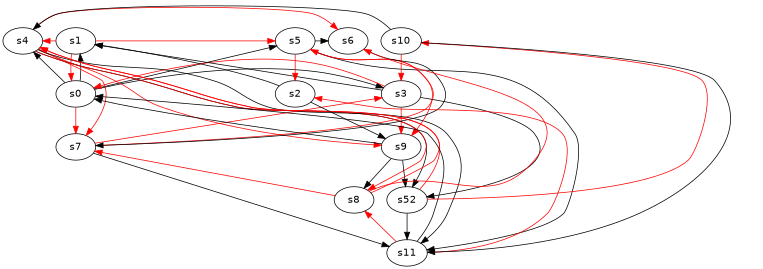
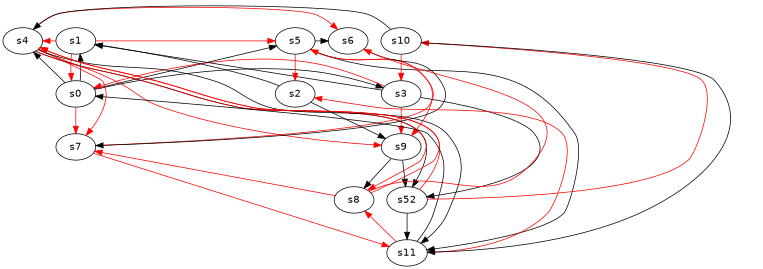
  digraph {
    fontname="DejaVu Sans"
    node [fontname="DejaVu Sans" player=1]
    edge [color=red fontname="DejaVu Sans"]
    s0 [player=0]
    s1 [player=0]
    s3
    s4 [player=0]
    s5
    s7 [player=0]
    s9
    n8 [label=s52 player=0]
    s6
    s8
    s11
    s2
    s10 [player=0]
    s0 -> s1 [color=black constraint="time % 2 == 1 || time % 3 == 0"]
    s0 -> s3 [color=black constraint="time % 4 == 2"]
    s0 -> s4 [color=black constraint="time % 3 == 1 && time % 3 == 2"]
    s0 -> s5 [color=black constraint="!(time % 6 == 4)"]
    s0 -> s7
    s1 -> s0
    s1 -> s4 [constraint="time % 5 == 1"]
    s1 -> s5 [constraint="time % 4 == 2 && time % 3 == 0"]
    s3 -> s0 [constraint="time % 2 == 1 || time % 3 == 1"]
    s3 -> s1 [color=black constraint="time % 8 == 6"]
    s3 -> s9
    s3 -> n8 [color=black constraint="time % 5 == 2"]
    s4 -> s7 [constraint="time % 4 == 0 && time % 4 == 2"]
    s4 -> s9 [constraint="!(time % 5 == 0)"]
    s4 -> n8 [color=black constraint="time == 8 || time == 24"]
    s4 -> s6 [constraint="time % 8 == 7"]
    s4 -> s8 [constraint="time % 5 == 1"]
    s4 -> s11 [color=black constraint="time % 7 == 5"]
    s5 -> s9 [constraint="time % 4 == 2 && time % 5 == 4"]
    s5 -> s6 [color=black constraint="time % 2 == 0"]
    s5 -> s11 [color=black constraint="time % 3 == 0 || time % 3 == 0"]
    s5 -> s2
-   s7 -> s3 [constraint="time % 3 == 1 || time % 5 == 3"]
    s7 -> s5 [constraint="time % 4 == 2 || time % 5 == 0"]
-   s7 -> s11 [color=black constraint="time % 4 == 1 || time % 4 == 2"]
-   s9 -> s0 [color=black constraint="time % 3 == 0 && time % 4 == 1"]
+   s7 -> s11 [constraint="time % 4 == 1 || time % 4 == 2"]
    s9 -> n8 [color=black]
    s9 -> s8 [color=black]
    n8 -> s4 [constraint="time % 2 == 1 || time % 4 == 0"]
    n8 -> s11 [color=black]
    n8 -> s10 [constraint="time == 1 || time == 9 || time == 17 || time == 18"]
    s6 -> s7 [color=black constraint="time % 4 == 0 && time % 4 == 2"]
    s8 -> s4 [constraint="time % 5 == 0 || time % 4 == 3"]
    s8 -> s7 [constraint="time % 2 == 1 || time % 3 == 0"]
    s8 -> s6 [constraint="!(time % 4 == 0)"]
    s11 -> s0 [color=black constraint="time == 7 || time == 18"]
    s11 -> s8 [constraint="!(time % 6 == 5)"]
    s11 -> s2 [constraint="time % 2 == 1"]
    s2 -> s1 [color=black constraint="time == 3 || time == 13 || time == 18"]
    s2 -> s9 [color=black constraint="time % 5 == 3 || time % 4 == 3"]
    s10 -> s3
    s10 -> s4 [color=black constraint="!(time % 2 == 1)"]
    s10 -> s11 [color=black constraint="time == 10"]
  }
